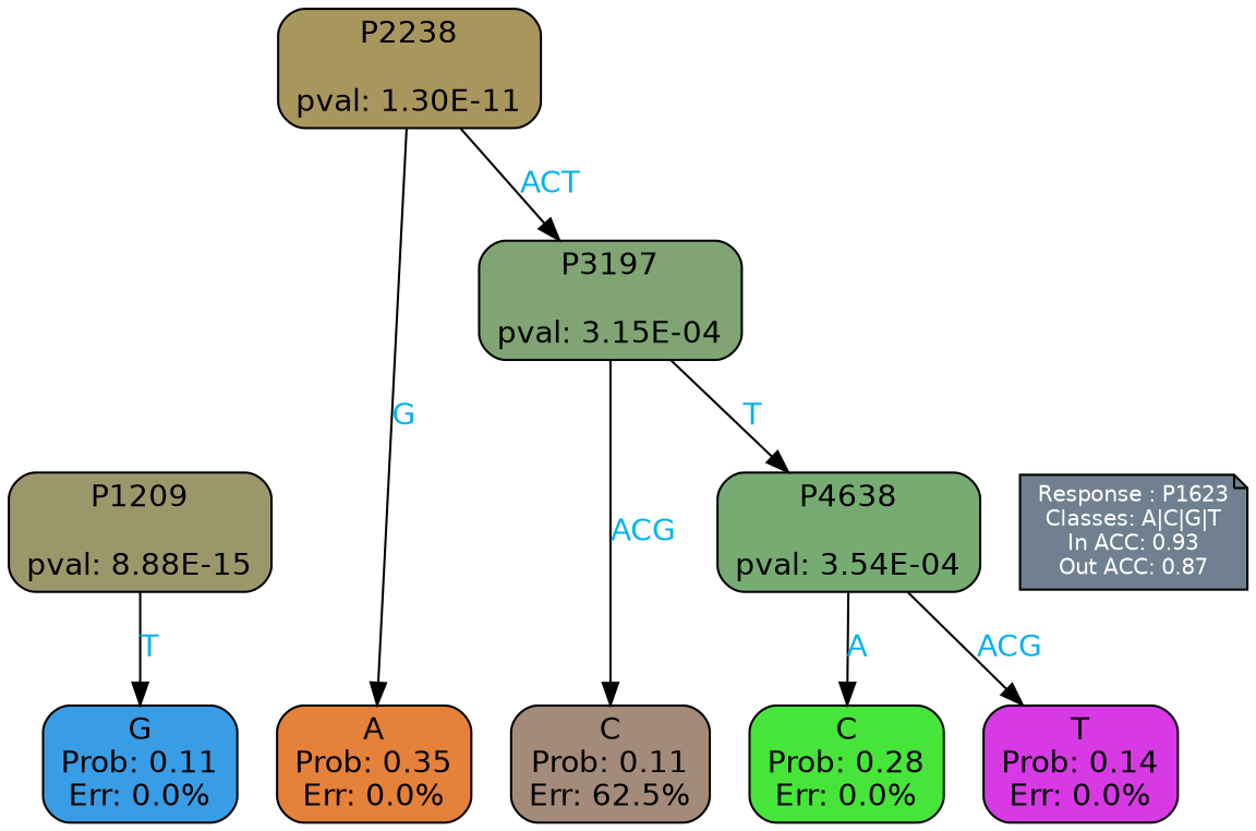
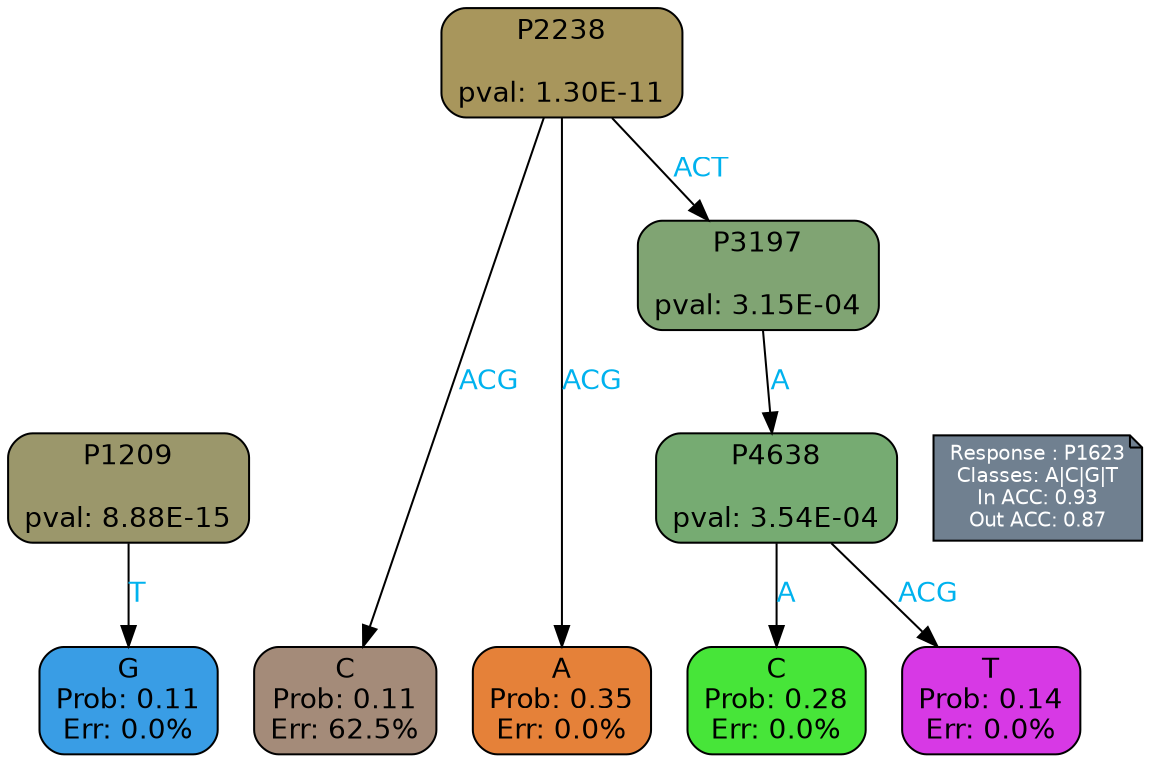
  digraph {
    ranksep=equally
    splines=polylines
    node [color=black fontname=helvetica shape=box style="filled, rounded"]
    edge [fontcolor=deepskyblue2 fontname=helvetica]
    n1 [fillcolor="#399de5" label="G\nProb: 0.11\nErr: 0.0%"]
    n2 [fillcolor="#a48b79" label="C\nProb: 0.11\nErr: 62.5%"]
    n3 [fillcolor="#47e539" label="C\nProb: 0.28\nErr: 0.0%"]
    n4 [fillcolor="#d739e5" label="T\nProb: 0.14\nErr: 0.0%"]
    n5 [fillcolor="#e58139" label="A\nProb: 0.35\nErr: 0.0%"]
    n6 [align=left fillcolor=slategray fontcolor=white fontsize=10 label="Response : P1623\nClasses: A|C|G|T\nIn ACC: 0.93\nOut ACC: 0.87\n" shape=note style=filled]
    n7 [fillcolor="#9b976b" label="P1209\n\npval: 8.88E-15"]
    n8 [fillcolor="#a8965c" label="P2238\n\npval: 1.30E-11"]
    n9 [fillcolor="#80a473" label="P3197\n\npval: 3.15E-04"]
    n10 [fillcolor="#76ab72" label="P4638\n\npval: 3.54E-04"]
    subgraph sub_1 {
      rank=same
      n1
      n2
      n3
      n4
      n5
    }
    subgraph sub_2 {
      rank=same
      n6
      n7
    }
    n7 -> n1 [label=T]
-   n8 -> n5 [label=G]
+   n8 -> n5 [label=ACG]
    n8 -> n9 [label=ACT]
-   n9 -> n2 [label=ACG]
-   n9 -> n10 [label=T]
+   n8 -> n2 [label=ACG]
+   n9 -> n10 [label=A]
    n10 -> n3 [label=A]
    n10 -> n4 [label=ACG]
  }
